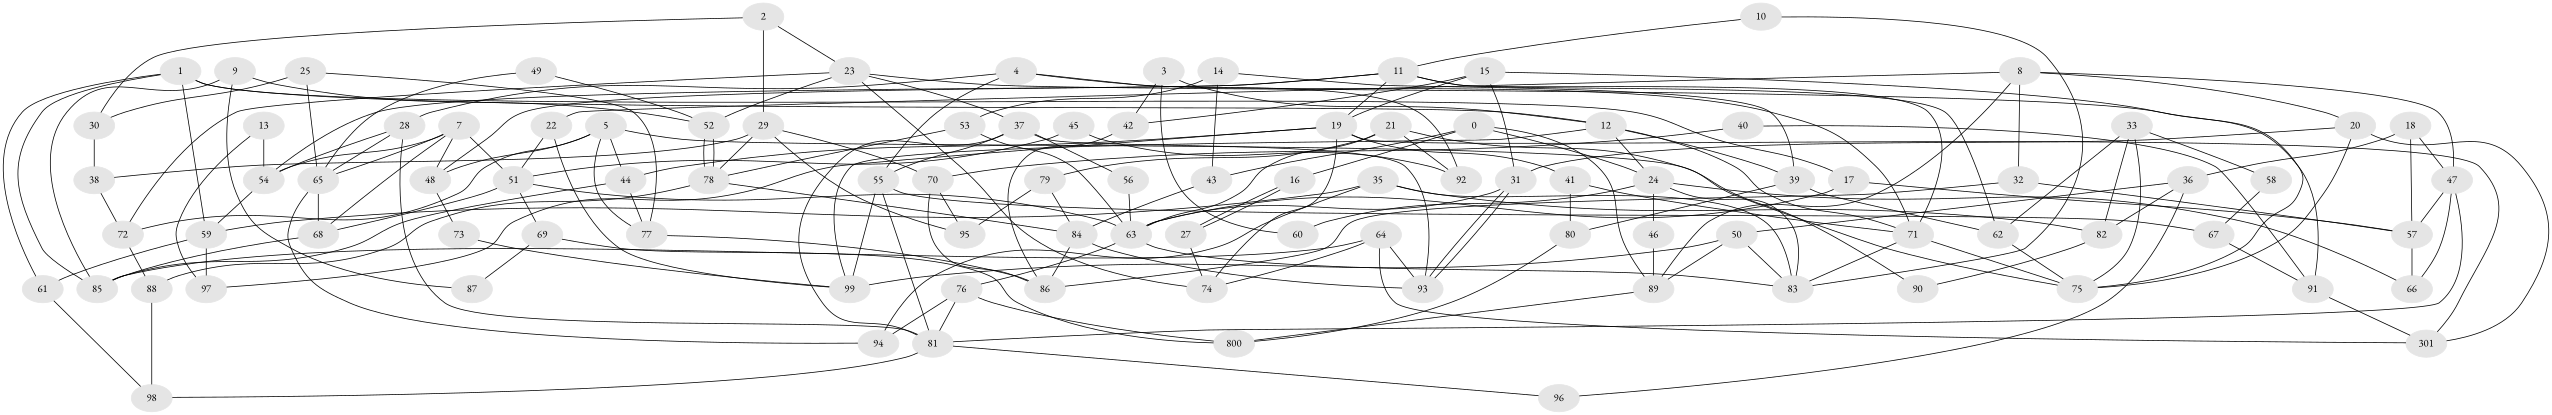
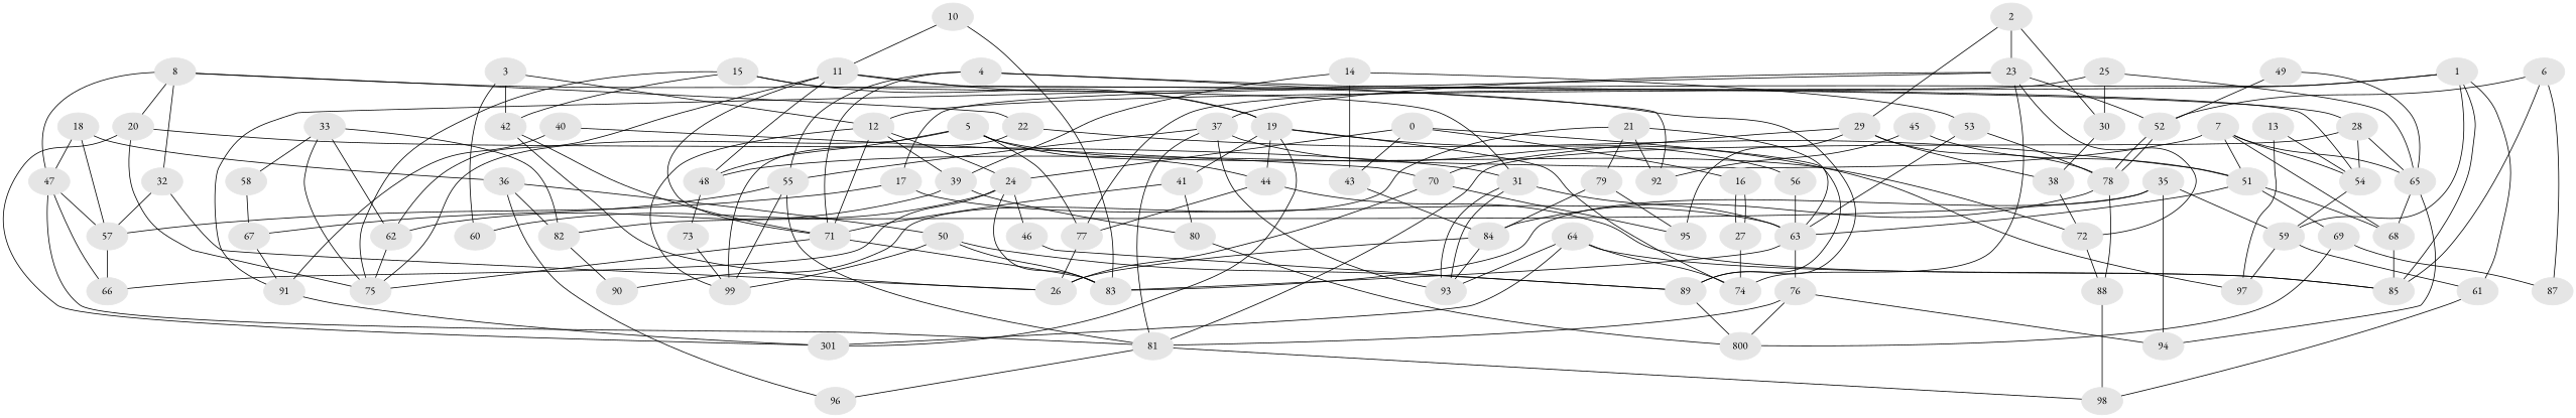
  graph {
    fontname="EB Garamond"
    node [color=gray90 fontname="EB Garamond" style=filled]
    edge [fontname="EB Garamond"]
    1
    12
    17
    59
    61
    85
    71
    24
    39
    99
    57
    63
    97
    98
    2
    23
    29
    30
    72
    52
    74
    37
    91
    38
    70
    78
    95
    3
    42
    60
-   86
+   86 [label=26]
    4
    28
    55
    92
    54
    65
    81
    67
    75
    83
    5
    44
    48
    77
    73
    88
-   6 [label=9]
+   6
    87
    7
    51
    68
    69
    94
    8
    20
    22
    32
    47
    89
    31
    n62 [label=301]
    66
    n64 [label=800]
    n65 [label=0]
    16
    43
    27
    46
    84
    10
    11
    19
    62
    41
    80
    13
    14
    53
    15
    93
    76
    18
    36
    82
    50
    96
    21
    79
    90
    56
    25
    45
    33
    58
    40
    35
    49
    64
    1 -- 12
    1 -- 17
    1 -- 59
    1 -- 61
    1 -- 85
    12 -- 71
    12 -- 24
    12 -- 39
    12 -- 99
    17 -- 57
    17 -- 63
    59 -- 61
    59 -- 97
    61 -- 98
    71 -- 75
    71 -- 83
    24 -- 60
    24 -- 83
    24 -- 66
    24 -- 46
    39 -- 62
    39 -- 80
    57 -- 66
    63 -- 83
    63 -- 76
    2 -- 23
    2 -- 29
    2 -- 30
    23 -- 72
    23 -- 52
    23 -- 74
    23 -- 37
    23 -- 91
    29 -- 38
    29 -- 70
    29 -- 78
    29 -- 95
    30 -- 38
    72 -- 88
    52 -- 78
    52 -- 78
    37 -- 55
    37 -- 81
    37 -- 93
    37 -- 56
    91 -- n62
    38 -- 72
    70 -- 95
    70 -- 86
    78 -- 88
    78 -- 84
    3 -- 12
    3 -- 42
    3 -- 60
+   42 -- 71
    42 -- 86
    4 -- 71
    4 -- 28
    4 -- 55
    4 -- 92
    28 -- 54
    28 -- 65
    28 -- 81
    55 -- 99
    55 -- 81
    55 -- 67
    54 -- 59
    65 -- 68
    65 -- 94
    81 -- 98
    81 -- 96
    67 -- 91
    5 -- 72
    5 -- 75
    5 -- 44
    5 -- 48
    5 -- 77
    44 -- 85
    44 -- 77
    48 -- 73
    77 -- 86
    73 -- 99
    88 -- 98
    6 -- 85
    6 -- 52
    6 -- 87
    7 -- 54
    7 -- 65
    7 -- 48
    7 -- 51
    7 -- 68
    51 -- 63
    51 -- 68
    51 -- 69
    68 -- 85
    69 -- 87
    69 -- n64
    8 -- 20
    8 -- 22
    8 -- 32
    8 -- 47
    8 -- 89
    20 -- 75
    20 -- 31
    20 -- n62
    22 -- 99
    22 -- 51
    32 -- 57
    32 -- 86
    47 -- 57
    47 -- 81
    47 -- 66
    89 -- n64
    31 -- 63
    31 -- 93
    31 -- 93
    n65 -- 24
    n65 -- 89
    n65 -- 16
    n65 -- 43
    16 -- 27
    16 -- 27
    43 -- 84
    27 -- 74
    46 -- 89
    84 -- 86
    84 -- 93
    10 -- 83
    10 -- 11
    11 -- 71
    11 -- 54
    11 -- 48
    11 -- 19
    11 -- 62
    19 -- 97
    19 -- 74
    19 -- 44
    19 -- n62
    19 -- 41
    62 -- 75
    41 -- 71
    41 -- 80
    80 -- n64
    13 -- 97
    13 -- 54
    14 -- 39
    14 -- 43
    14 -- 53
    53 -- 63
    53 -- 78
    15 -- 42
    15 -- 75
    15 -- 31
    15 -- 19
    76 -- 81
    76 -- 94
    76 -- n64
    18 -- 57
    18 -- 47
    18 -- 36
    36 -- 82
    36 -- 50
    36 -- 96
    82 -- 90
    50 -- 99
    50 -- 83
    50 -- 89
    21 -- 63
    21 -- 92
    21 -- 79
    21 -- 90
    79 -- 95
    79 -- 84
    56 -- 63
    25 -- 30
    25 -- 65
    25 -- 77
    45 -- 92
    45 -- 51
    33 -- 75
    33 -- 62
    33 -- 82
    33 -- 58
    58 -- 67
    40 -- 91
    40 -- 70
    35 -- 59
    35 -- 83
    35 -- 94
    35 -- 82
    49 -- 52
    49 -- 65
    64 -- 85
    64 -- 74
    64 -- n62
    64 -- 93
  }
